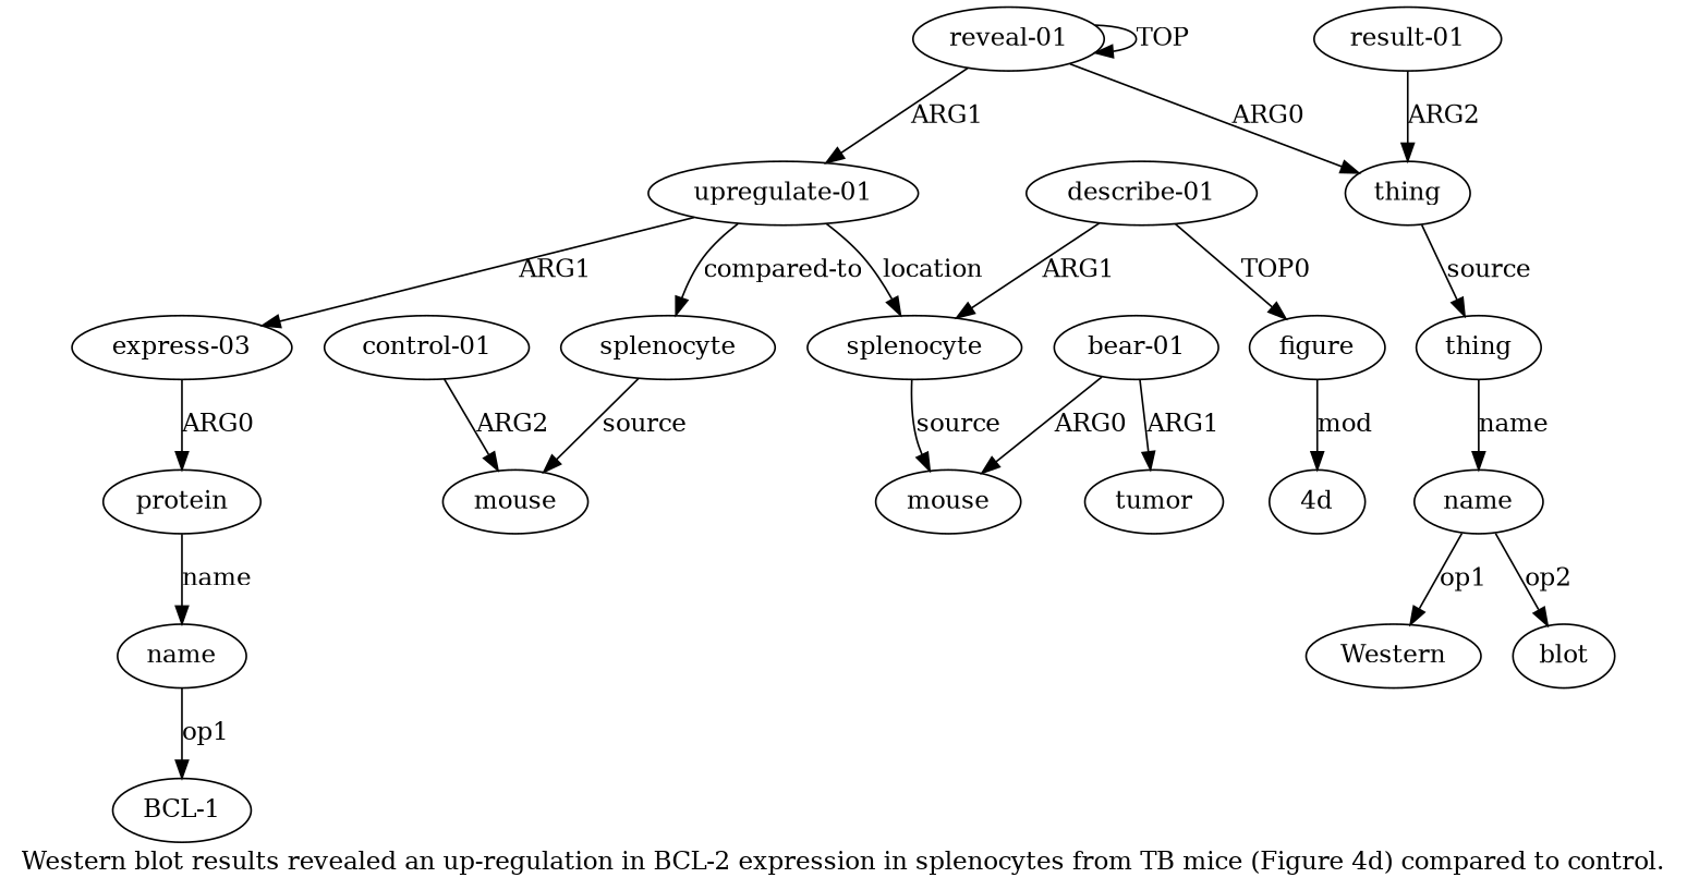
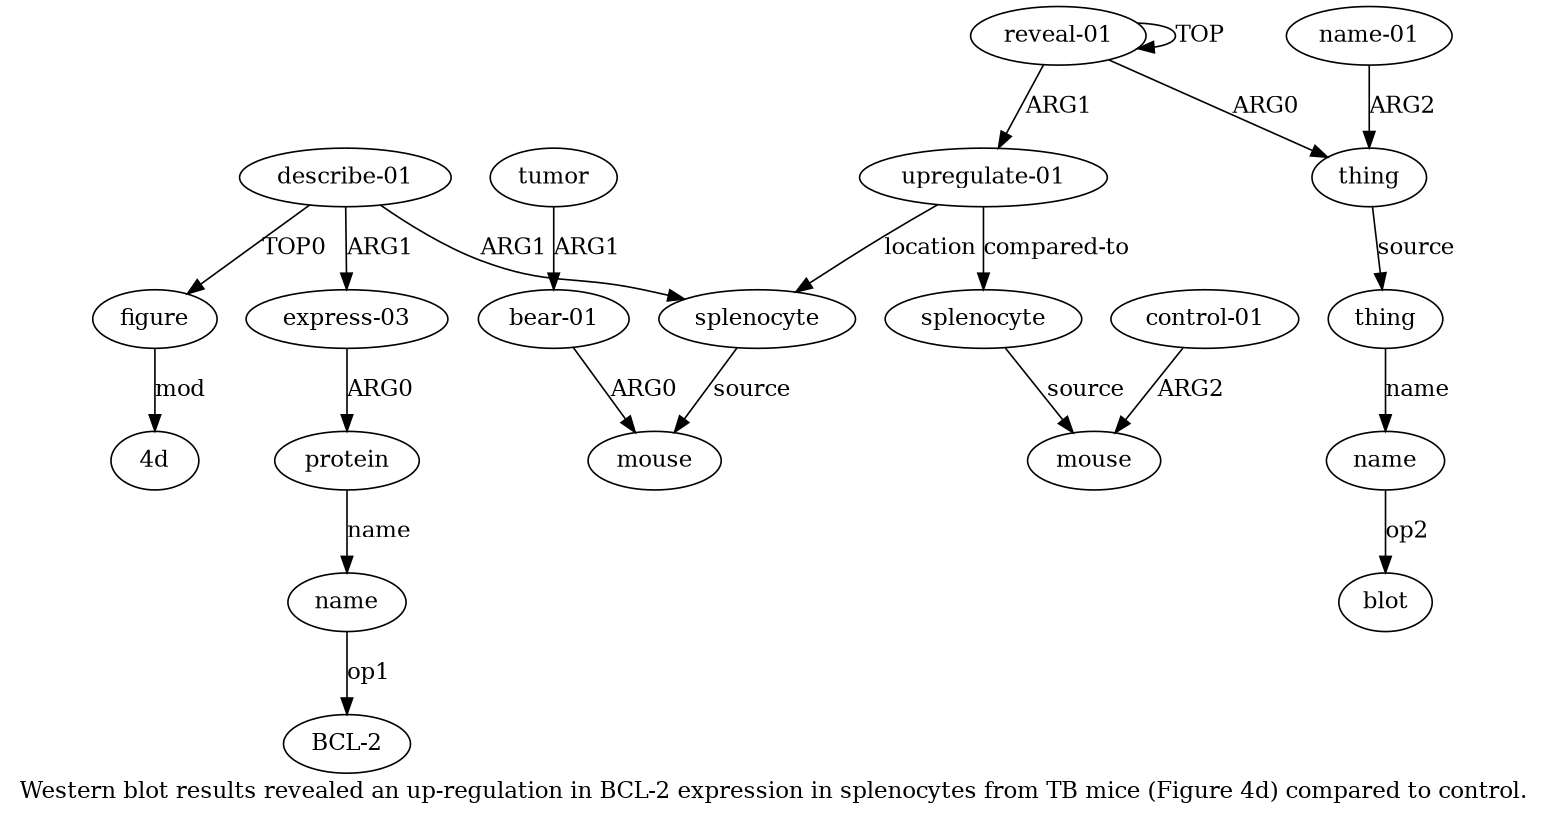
  digraph {
    label="Western blot results revealed an up-regulation in BCL-2 expression in splenocytes from TB mice (Figure 4d) compared to control."
    node [color=black gold_ind=-1 gold_label=splenocyte test_ind=-1 test_label=splenocyte]
    edge [color=black gold_label=ARG1 test_label=ARG1]
-   n1 [gold_label="BCL-2" label="BCL-1" test_label="BCL-2"]
+   n1 [gold_label="BCL-2" label="BCL-2" test_label="BCL-2"]
    n2 [gold_label=blot label=blot test_label=blot]
    n3 [gold_ind=15 label=splenocyte test_ind=15]
    n4 [gold_ind=16 gold_label=mouse label=mouse test_ind=16 test_label=mouse]
    n5 [gold_ind=14 gold_label=figure label=figure test_ind=14 test_label=figure]
    n6 [gold_label="4d" label="4d" test_label="4d"]
    n7 [gold_ind=17 gold_label="control-01" label="control-01" test_ind=17 test_label="control-01"]
    n8 [gold_ind=11 gold_label="bear-01" label="bear-01" test_ind=11 test_label="bear-01"]
    n9 [gold_ind=10 gold_label=mouse label=mouse test_ind=10 test_label=mouse]
    n10 [gold_ind=12 gold_label=tumor label=tumor test_ind=12 test_label=tumor]
    n11 [gold_ind=13 gold_label="describe-01" label="describe-01" test_ind=13 test_label="describe-01"]
    n12 [gold_ind=9 label=splenocyte test_ind=9]
    n13 [gold_ind=1 gold_label=thing label=thing test_ind=1 test_label=thing]
    n14 [gold_ind=3 gold_label=thing label=thing test_ind=3 test_label=thing]
    n15 [gold_ind=4 gold_label=name label=name test_ind=4 test_label=name]
-   n16 [gold_label=Western label=Western test_label=Western]
    n17 [gold_ind=0 gold_label="reveal-01" label="reveal-01" test_ind=0 test_label="reveal-01"]
    n18 [gold_ind=5 gold_label="upregulate-01" label="upregulate-01" test_ind=5 test_label="upregulate-01"]
    n19 [gold_ind=6 gold_label="express-03" label="express-03" test_ind=6 test_label="express-03"]
    n20 [gold_ind=7 gold_label=protein label=protein test_ind=7 test_label=protein]
-   n21 [gold_ind=2 gold_label="result-01" label="result-01" test_ind=2 test_label="result-01"]
+   n21 [gold_ind=2 gold_label="result-01" label="name-01" test_ind=2 test_label="result-01"]
    n22 [gold_ind=8 gold_label=name label=name test_ind=8 test_label=name]
    n3 -> n4 [gold_label=source label=source test_label=source]
    n5 -> n6 [gold_label=mod label=mod test_label=mod]
    n7 -> n4 [gold_label=ARG2 label=ARG2 test_label=ARG2]
    n8 -> n9 [gold_label=ARG0 label=ARG0 test_label=ARG0]
-   n8 -> n10 [label=ARG1]
+   n10 -> n8 [label=ARG1]
    n11 -> n5 [gold_label=ARG0 label=TOP0 test_label=ARG0]
    n11 -> n12 [label=ARG1]
    n12 -> n9 [gold_label=source label=source test_label=source]
    n13 -> n14 [gold_label=source label=source test_label=source]
    n14 -> n15 [gold_label=name label=name test_label=name]
    n15 -> n2 [gold_label=op2 label=op2 test_label=op2]
-   n15 -> n16 [gold_label=op1 label=op1 test_label=op1]
    n17 -> n13 [gold_label=ARG0 label=ARG0 test_label=ARG0]
    n17 -> n17 [gold_label=TOP label=TOP test_label=TOP]
    n17 -> n18 [label=ARG1]
    n18 -> n3 [gold_label="compared-to" label="compared-to" test_label="compared-to"]
    n18 -> n12 [gold_label=location label=location test_label=location]
-   n18 -> n19 [label=ARG1]
+   n11 -> n19 [label=ARG1]
    n19 -> n20 [gold_label=ARG2 label=ARG0 test_label=ARG2]
    n20 -> n22 [gold_label=name label=name test_label=name]
    n21 -> n13 [gold_label=ARG2 label=ARG2 test_label=ARG2]
    n22 -> n1 [gold_label=op1 label=op1 test_label=op1]
  }
